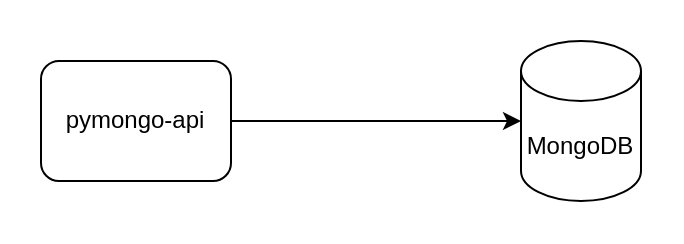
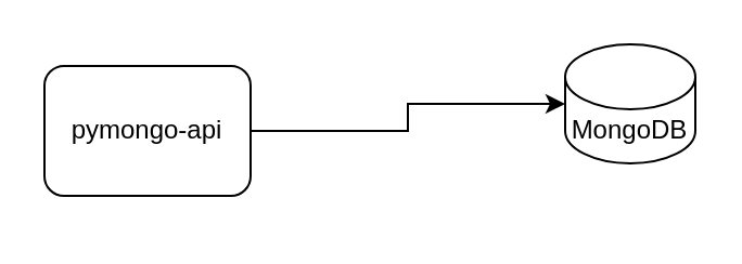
  <mxCell id="0" />
  <mxCell id="1" parent="0" />
- <mxCell id="2" value="MongoDB" style="shape=cylinder3;whiteSpace=wrap;html=1;boundedLbl=1;backgroundOutline=1;size=15;" parent="1" vertex="1"><mxGeometry x="260" y="20" width="60" height="80" as="geometry" /></mxCell>
+ <mxCell id="2" value="MongoDB" style="shape=cylinder3;whiteSpace=wrap;html=1;boundedLbl=1;backgroundOutline=1;size=15;" parent="1" vertex="1"><mxGeometry x="260" y="20" width="60" height="55" as="geometry" /></mxCell>
  <mxCell id="3" value="pymongo-api" style="rounded=1;whiteSpace=wrap;html=1;" parent="1" vertex="1"><mxGeometry x="20" y="30" width="95" height="60" as="geometry" /></mxCell>
  <mxCell id="4" style="edgeStyle=orthogonalEdgeStyle;rounded=0;orthogonalLoop=1;jettySize=auto;html=1;exitX=1;exitY=0.5;exitDx=0;exitDy=0;entryX=0;entryY=0.5;entryDx=0;entryDy=0;entryPerimeter=0;" parent="1" source="3" target="2" edge="1"><mxGeometry relative="1" as="geometry" /></mxCell>
